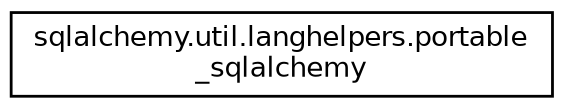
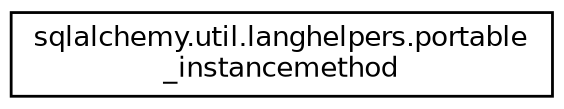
  digraph {
    rankdir=LR
-   n1 [color=black fillcolor=white fontname=Helvetica fontsize=10 height=0.2 label="sqlalchemy.util.langhelpers.portable\l_sqlalchemy" shape=record style=filled width=0.4]
+   n1 [color=black fillcolor=white fontname=Helvetica fontsize=10 height=0.2 label="sqlalchemy.util.langhelpers.portable\l_instancemethod" shape=record style=filled width=0.4]
  }
